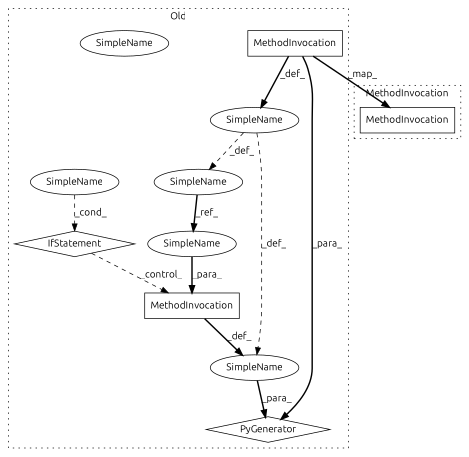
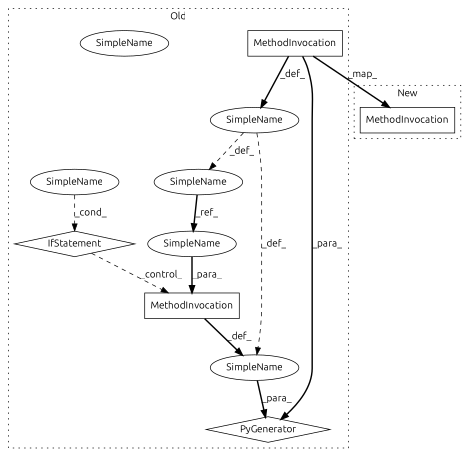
  digraph {
    fontname=Ubuntu
    node [a=42 shape=ellipse fontname=Ubuntu]
    edge [style=bold fontname=Ubuntu]
    n1 [a=25 l=35 label=IfStatement s=13987 shape=diamond]
    n2 [a=32 l="6,1" label=MethodInvocation s="13994,14012" shape=box]
    n3 [a=32 l="7,1" label=MethodInvocation s="13902,13910" shape=box]
    n4 [l=5 label=SimpleName s=14017]
    n5 [label=SimpleName]
    n6 [l=1 label=SimpleName s=13909]
    n7 [l=1 label=SimpleName s=13990]
    n8 [l=5 label=SimpleName s=14017]
    n9 [label=SimpleName]
    n10 [a=107 l=126 label=PyGenerator s=13902 shape=diamond]
    n11 [a=32 l="7,1" label=MethodInvocation s="13770,13789" shape=box]
    subgraph cluster_1 {
      label=Old
      style=dotted
      n1
      n2
      n3
      n4
      n5
      n6
      n7
      n8
      n9
      n10
    }
    subgraph cluster_2 {
-     label=MethodInvocation
+     label=New
      style=dotted
      n11
    }
    n1 -> n3 [label=_control_ style=dashed]
    n2 -> n9 [label=_def_]
    n2 -> n10 [label=_para_]
    n2 -> n11 [label=_map_]
    n3 -> n5 [label=_def_]
    n5 -> n10 [label=_para_]
    n6 -> n3 [label=_para_]
    n7 -> n6 [label=_ref_]
    n8 -> n1 [label=_cond_ style=dashed]
    n9 -> n5 [label=_def_ style=dashed]
    n9 -> n7 [label=_def_ style=dashed]
  }
